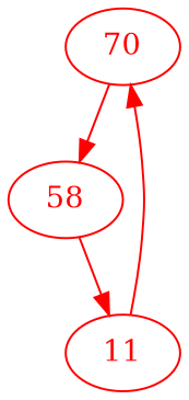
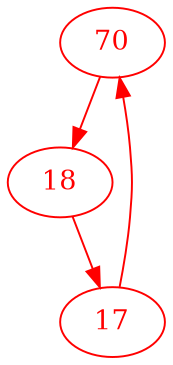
  digraph {
    node [color=red fontcolor=red]
    edge [color=red]
    n1 [label=70]
-   17 [label=11]
-   18 [label=58]
+   17
+   18
    n1 -> 18
    17 -> n1
    18 -> 17
  }
